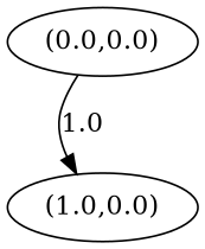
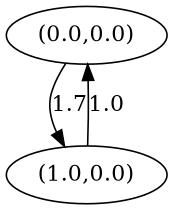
  digraph {
    n1 [label="(0.0,0.0)"]
    n2 [label="(1.0,0.0)"]
-   n1 -> n2 [label=1.0]
+   n1 -> n2 [label=1.7]
+   n2 -> n1 [label=1.0]
  }
